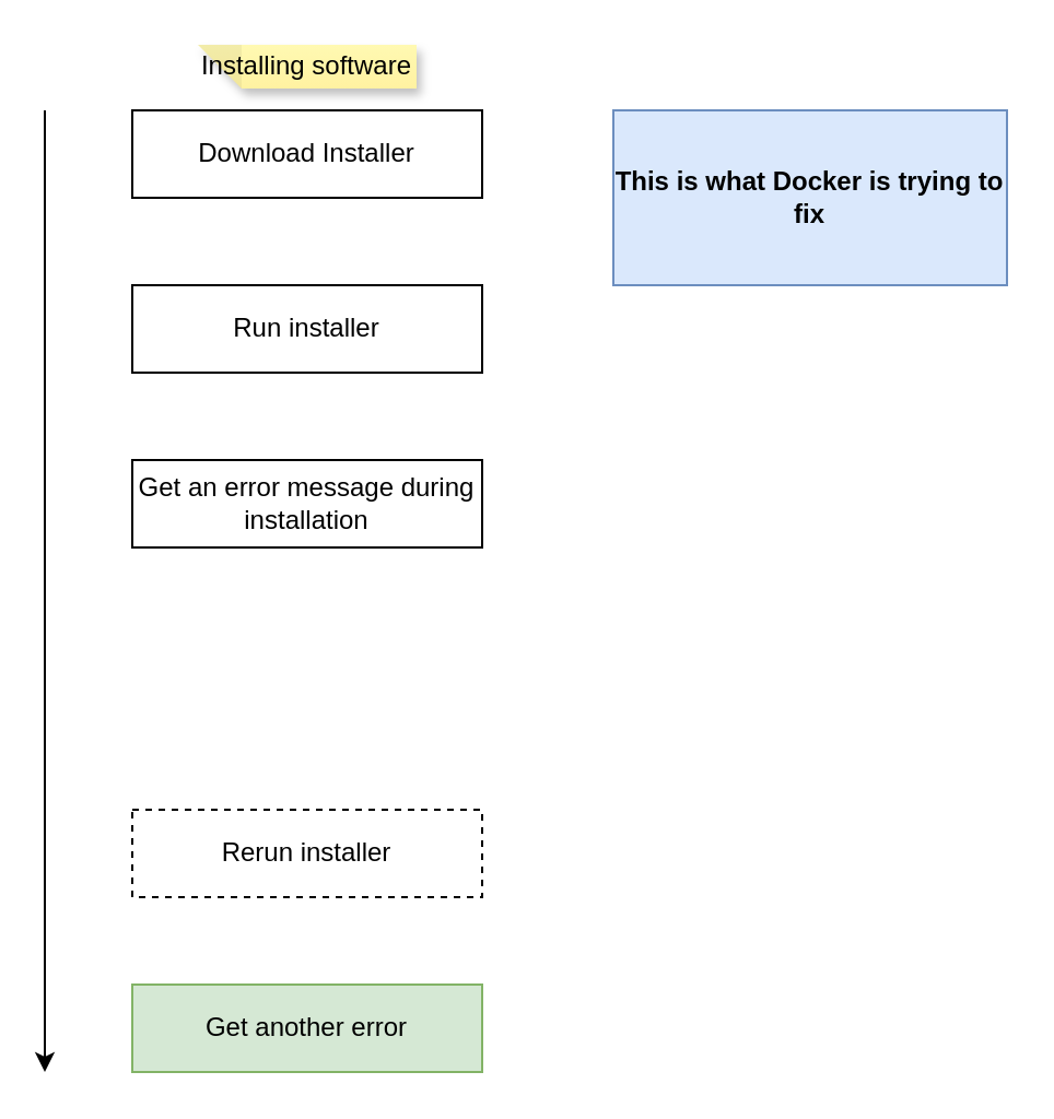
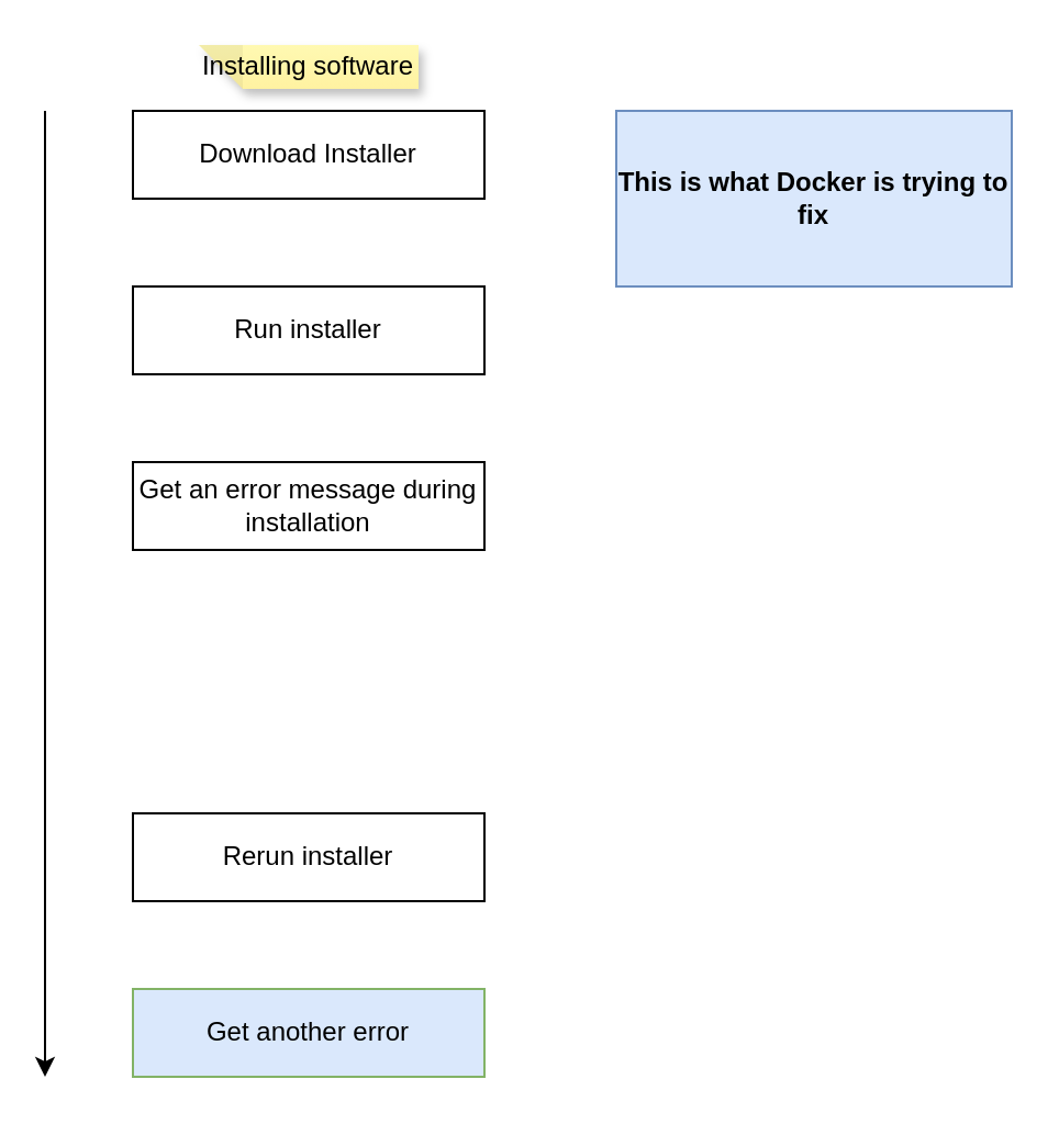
  <mxCell id="0" />
  <mxCell id="1" parent="0" />
  <mxCell id="2" value="Download Installer" style="rounded=0;whiteSpace=wrap;html=1;" vertex="1" parent="1"><mxGeometry x="60" y="50" width="160" height="40" as="geometry" /></mxCell>
  <mxCell id="3" value="This is what Docker is trying to fix" style="rounded=0;whiteSpace=wrap;html=1;fontStyle=1;fillColor=#dae8fc;strokeColor=#6c8ebf;" vertex="1" parent="1"><mxGeometry x="280" y="50" width="180" height="80" as="geometry" /></mxCell>
  <mxCell id="4" value="Get an error message during installation" style="rounded=0;whiteSpace=wrap;html=1;" vertex="1" parent="1"><mxGeometry x="60" y="210" width="160" height="40" as="geometry" /></mxCell>
- <mxCell id="5" value="Rerun installer" style="rounded=0;whiteSpace=wrap;html=1;dashed=1;" vertex="1" parent="1"><mxGeometry x="60" y="370" width="160" height="40" as="geometry" /></mxCell>
+ <mxCell id="5" value="Rerun installer" style="rounded=0;whiteSpace=wrap;html=1;" vertex="1" parent="1"><mxGeometry x="60" y="370" width="160" height="40" as="geometry" /></mxCell>
  <mxCell id="6" value="Run installer" style="rounded=0;whiteSpace=wrap;html=1;" vertex="1" parent="1"><mxGeometry x="60" y="130" width="160" height="40" as="geometry" /></mxCell>
- <mxCell id="7" value="Get another error" style="rounded=0;whiteSpace=wrap;html=1;fillColor=#d5e8d4;strokeColor=#82b366;" vertex="1" parent="1"><mxGeometry x="60" y="450" width="160" height="40" as="geometry" /></mxCell>
+ <mxCell id="7" value="Get another error" style="rounded=0;whiteSpace=wrap;html=1;fillColor=#dae8fc;strokeColor=#82b366;" vertex="1" parent="1"><mxGeometry x="60" y="450" width="160" height="40" as="geometry" /></mxCell>
  <mxCell id="8" value="" style="endArrow=classic;html=1;rounded=0;" edge="1" parent="1"><mxGeometry width="50" height="50" relative="1" as="geometry"><mxPoint x="20" y="50" as="sourcePoint" /><mxPoint x="20" y="490" as="targetPoint" /></mxGeometry></mxCell>
  <mxCell id="9" value="Installing software" style="shape=note;whiteSpace=wrap;html=1;backgroundOutline=1;fontColor=#000000;darkOpacity=0.05;fillColor=#FFF9B2;strokeColor=none;fillStyle=solid;direction=west;gradientDirection=north;gradientColor=#FFF2A1;shadow=1;size=20;pointerEvents=1;" vertex="1" parent="1"><mxGeometry x="90" y="20" width="100" height="20" as="geometry" /></mxCell>
